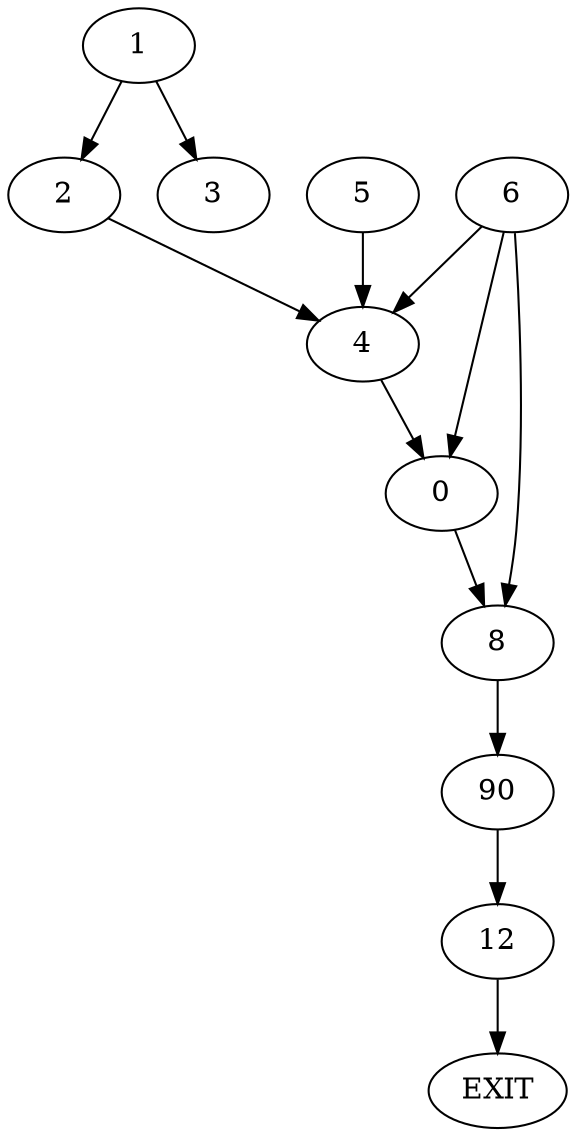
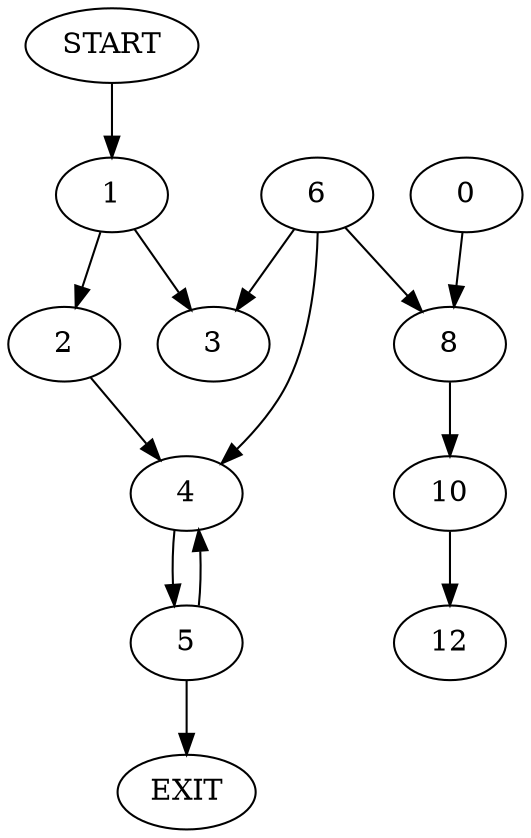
  digraph {
+   n1 [label=START]
    1
    2
    3
    n5 [label=EXIT]
    4
    5
    6
    n9 [label=0]
    8
-   10 [label=90]
+   10
    n12 [label=12]
+   n1 -> 1
    1 -> 2
    1 -> 3
    2 -> 4
-   4 -> n9
+   4 -> 5
    5 -> 4
    6 -> 4
-   6 -> n9
+   6 -> 3
    6 -> 8
    n9 -> 8
    8 -> 10
    10 -> n12
-   n12 -> n5
+   5 -> n5
  }
